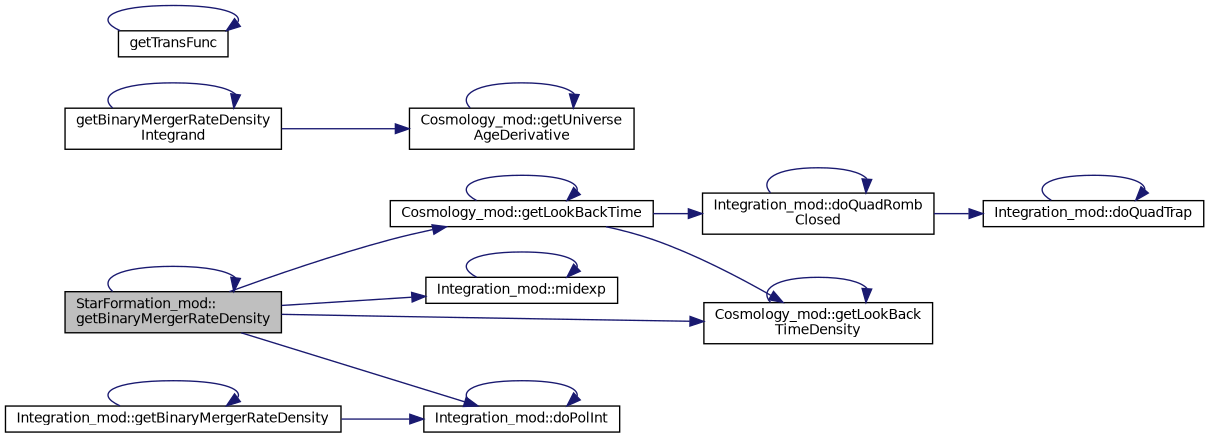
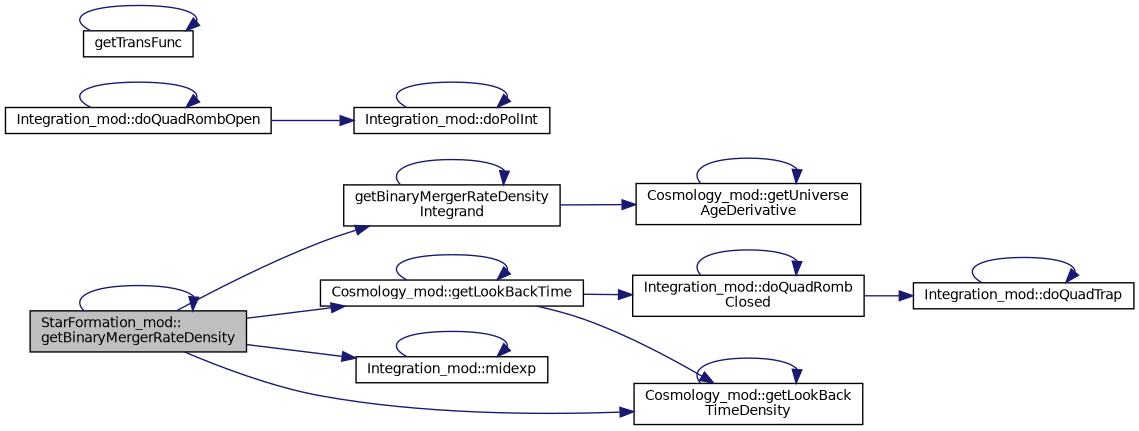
  digraph {
    rankdir=LR
    node [color=black fillcolor=white fontname=Helvetica fontsize=10 shape=record style=filled]
    edge [color=midnightblue fontname=Helvetica fontsize=10 labelfontname=Helvetica labelfontsize=10 style=solid]
    n1 [fillcolor=grey75 fontcolor=black height=0.2 label="StarFormation_mod::\lgetBinaryMergerRateDensity" width=0.4]
    n2 [height=0.2 label="getBinaryMergerRateDensity\lIntegrand" width=0.4]
    n3 [height=0.2 label="Cosmology_mod::getLookBackTime" width=0.4]
    n4 [height=0.2 label="Integration_mod::midexp" width=0.4]
    n5 [height=0.2 label="Cosmology_mod::getLookBack\lTimeDensity" width=0.4]
-   n6 [height=0.2 label="Integration_mod::getBinaryMergerRateDensity" width=0.4]
+   n6 [height=0.2 label="Integration_mod::doQuadRombOpen" width=0.4]
    n7 [height=0.2 label="Integration_mod::doPolInt" width=0.4]
    n8 [height=0.2 label="Cosmology_mod::getUniverse\lAgeDerivative" width=0.4]
    n9 [height=0.2 label="Integration_mod::doQuadRomb\lClosed" width=0.4]
    n10 [height=0.2 label="Integration_mod::doQuadTrap" width=0.4]
    n11 [height=0.2 label=getTransFunc width=0.4]
    n1 -> n1
-   n1 -> n7
+   n1 -> n2
    n1 -> n3
    n1 -> n4
    n1 -> n5
    n2 -> n2
    n2 -> n8
    n3 -> n3
    n3 -> n5
    n3 -> n9
    n4 -> n4
    n5 -> n5
    n6 -> n6
    n6 -> n7
    n7 -> n7
    n8 -> n8
    n9 -> n9
    n9 -> n10
    n10 -> n10
    n11 -> n11
  }
